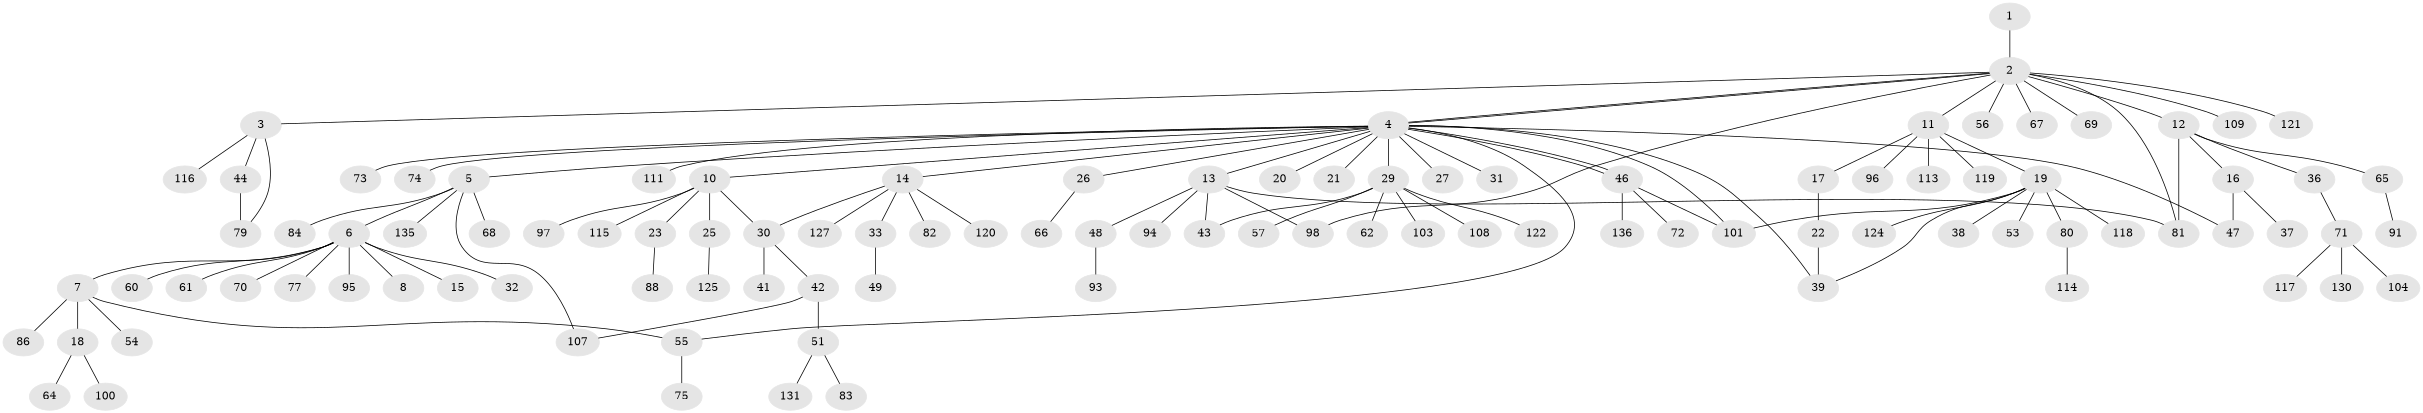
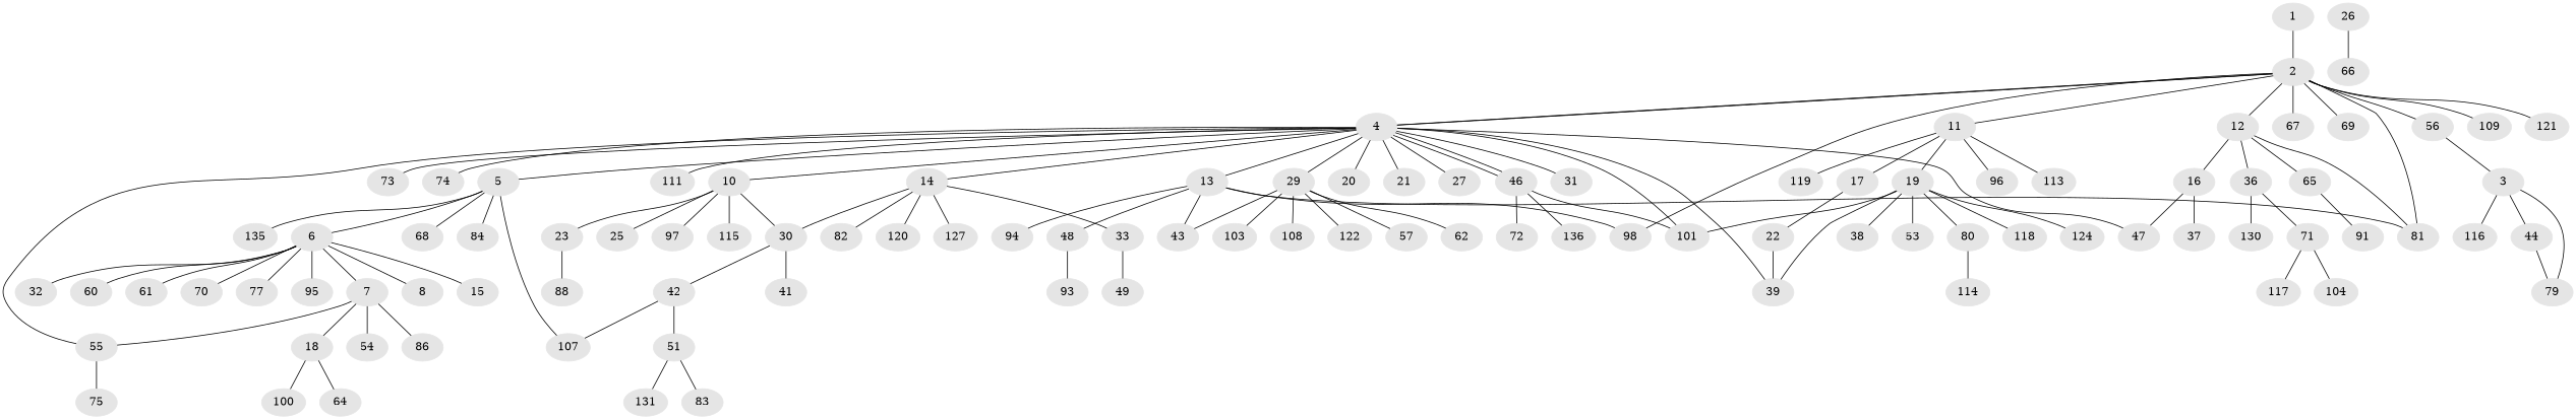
  graph {
    node [color=gray90 style=filled]
    2 [super="+45"]
    3 [super="+50"]
    4 [super="+24"]
    11 [super="+28"]
    12 [super="+35"]
    56
    67
    69
    81 [super="+128"]
    98 [super="+132"]
    109
    121
    1
    44 [super="+123"]
    79
    116 [super="+134"]
    5 [super="+89"]
    10 [super="+40"]
    13 [super="+87"]
    14 [super="+105"]
    20
    21
    26
    27
    29 [super="+85"]
    31
    39 [super="+102"]
    46 [super="+52"]
    47
    55 [super="+99"]
    73
    74
    101
    111
    17
    19 [super="+110"]
    96
    113
    119
    16 [super="+63"]
    36
    65 [super="+129"]
    6 [super="+9"]
    68
    84
    107
    135
    23
    25
    30 [super="+34"]
    97
    115
    43 [super="+92"]
    48 [super="+76"]
    94
    33
    82
    120 [super="+126"]
    127
    66
    57
    62
    103
    108
    122
    72
    136
    75
    7 [super="+58"]
    8
    15 [super="+78"]
    32
    60
    61
    70 [super="+106"]
    77
    95
    18
    54
    86
    64
    100
    88
-   125 [super="+133"]
    41
    42
    22
    38
    53
    80
    118
    124
    37 [super="+112"]
    71 [super="+90"]
    91
    93
    49
    114
    51 [super="+59"]
    104
    117
    130
    83
    131
-   2 -- 3
+   56 -- 3
    2 -- 4
    2 -- 4
    2 -- 11
    2 -- 12
    2 -- 56
    2 -- 67
    2 -- 69
    2 -- 81
    2 -- 98
    2 -- 109
    2 -- 121
    3 -- 44
    3 -- 79
    3 -- 116
    4 -- 5
    4 -- 10
    4 -- 13
    4 -- 14
    4 -- 20
    4 -- 21
-   4 -- 26
    4 -- 27
    4 -- 29
    4 -- 31
    4 -- 39
    4 -- 46
    4 -- 46
    4 -- 47
    4 -- 55
    4 -- 73
    4 -- 74
    4 -- 101
    4 -- 111
    11 -- 17
    11 -- 19
    11 -- 96
    11 -- 113
    11 -- 119
    12 -- 81
    12 -- 16
    12 -- 36
    12 -- 65
    1 -- 2
    44 -- 79
    5 -- 6
    5 -- 68
    5 -- 84
    5 -- 107
    5 -- 135
    10 -- 23
    10 -- 25
    10 -- 30
    10 -- 97
    10 -- 115
    13 -- 81
    13 -- 98
    13 -- 43
    13 -- 48
    13 -- 94
    14 -- 30
    14 -- 33
    14 -- 82
    14 -- 120
    14 -- 127
    26 -- 66
    29 -- 43
    29 -- 57
    29 -- 62
    29 -- 103
    29 -- 108
    29 -- 122
    46 -- 101
    46 -- 72
    46 -- 136
    55 -- 75
    17 -- 22
    19 -- 39
    19 -- 101
    19 -- 38
    19 -- 53
    19 -- 80
    19 -- 118
    19 -- 124
    16 -- 47
    16 -- 37
    36 -- 71
    65 -- 91
    6 -- 7
    6 -- 8
    6 -- 15
    6 -- 32
    6 -- 60
    6 -- 61
    6 -- 70
    6 -- 77
    6 -- 95
    23 -- 88
-   25 -- 125
    30 -- 41
    30 -- 42
    48 -- 93
    33 -- 49
    7 -- 55
    7 -- 18
    7 -- 54
    7 -- 86
    18 -- 64
    18 -- 100
    42 -- 107
    42 -- 51
    22 -- 39
    80 -- 114
    71 -- 104
    71 -- 117
-   71 -- 130
+   36 -- 130
    51 -- 83
    51 -- 131
  }
